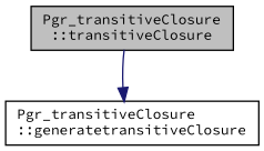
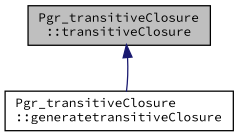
  digraph {
    rankdir=TB
    fontname="Source Code Pro"
    node [color=black fontname="Source Code Pro" fontsize=10 shape=record style=filled]
    n1 [fillcolor=grey75 fontcolor=black height=0.2 label="Pgr_transitiveClosure\l::transitiveClosure" width=0.4]
    n2 [fillcolor=white height=0.2 label="Pgr_transitiveClosure\l::generatetransitiveClosure" width=0.4]
-   n1 -> n2 [color=midnightblue fontname="Source Code Pro" fontsize=10 labelfontname=Helvetica labelfontsize=10 style=solid]
+   n2 -> n1 [color=midnightblue fontname="Source Code Pro" fontsize=10 labelfontname=Helvetica labelfontsize=10 style=solid]
  }
